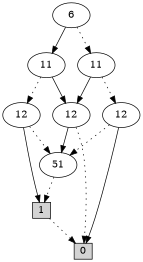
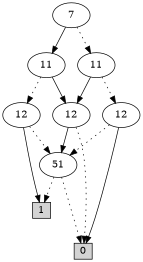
  digraph {
    edge [style=dotted]
    n1 [height=0.3 label=0 shape=box style=filled width=0.3]
    n2 [height=0.3 label=1 shape=box style=filled width=0.3]
-   n3 [label=6]
+   n3 [label=7]
    n4 [label=11]
    n5 [label=11]
    n6 [label=12]
    n7 [label=12]
    n8 [label=12]
    n9 [label=51]
    n3 -> n4
    n3 -> n5 [style=filled]
    n4 -> n6
    n4 -> n7 [style=filled]
    n5 -> n7 [style=filled]
    n5 -> n8
    n6 -> n1 [style=filled]
    n6 -> n9
    n7 -> n1
    n7 -> n9 [style=filled]
    n8 -> n2 [style=filled]
    n8 -> n9
-   n2 -> n1
+   n9 -> n1
    n9 -> n2
  }
